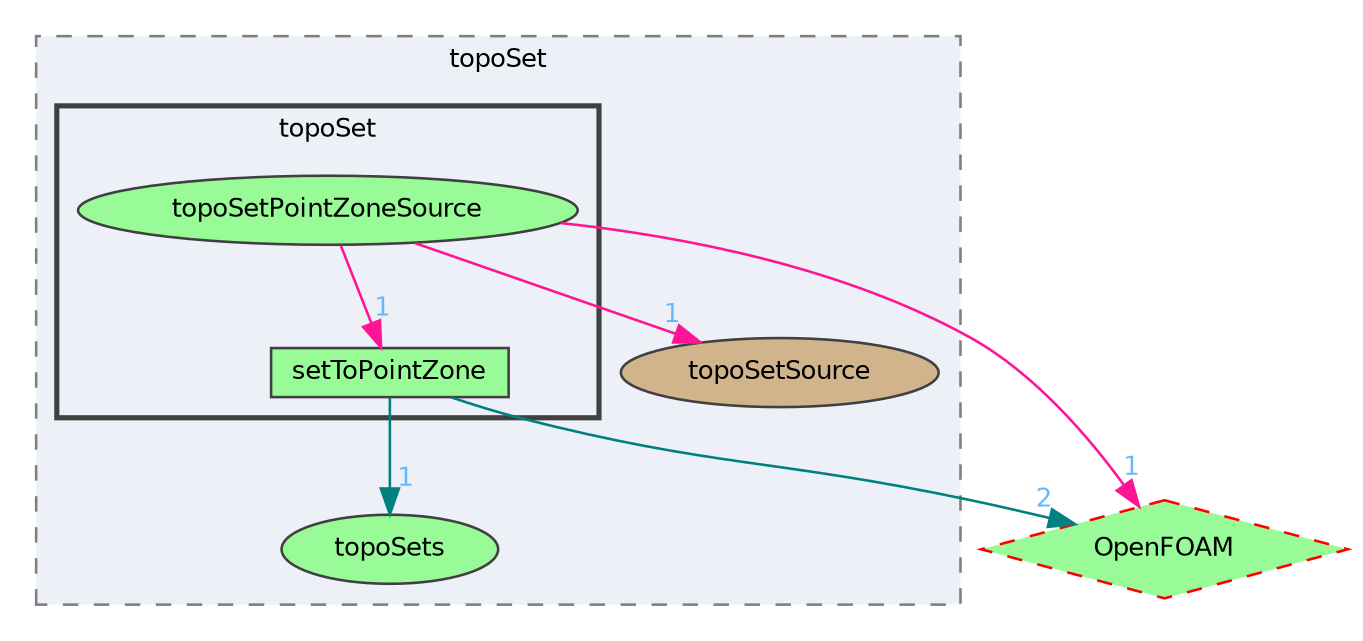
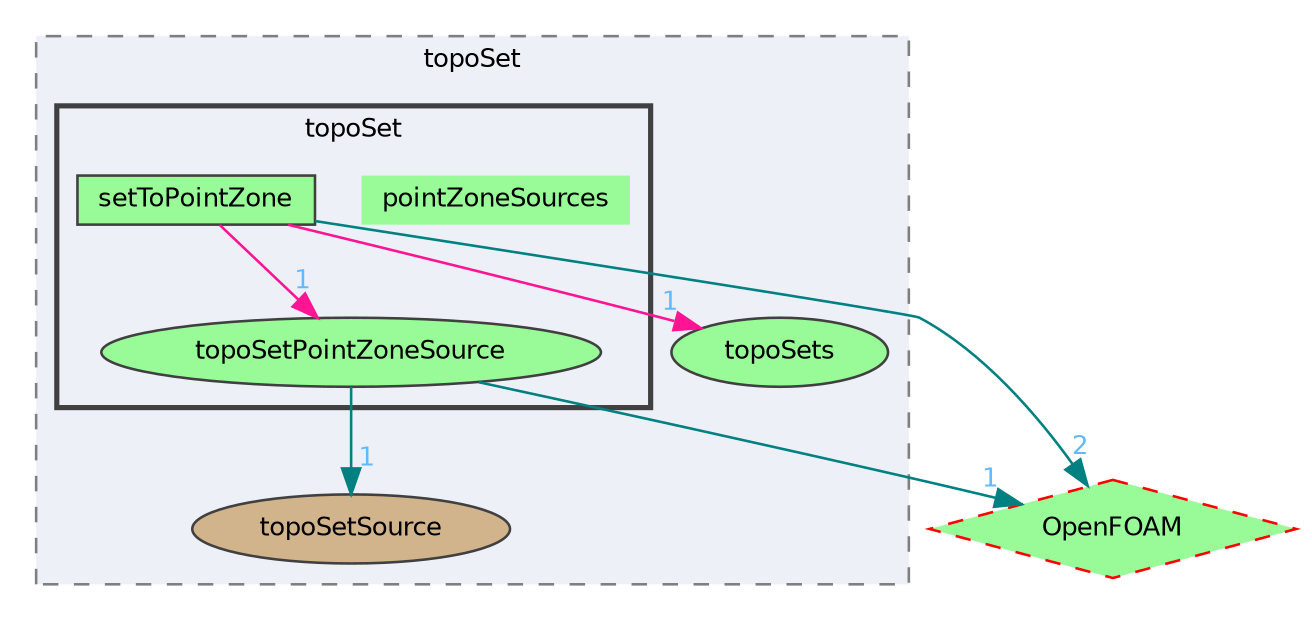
  digraph {
    compound=true
    node [fillcolor=palegreen fontname=Helvetica fontsize=10 shape=ellipse style=filled color=grey25]
    edge [color=teal fontcolor=steelblue1 fontname=Helvetica fontsize=10 headlabel=1 labeldistance=1.5 labelfontname=Helvetica labelfontsize=10]
+   n1 [height=0.2 label=pointZoneSources shape=plaintext width=0.4 color=""]
    n2 [height=0.2 label=setToPointZone shape=box width=0.4]
    n3 [height=0.2 label=topoSetPointZoneSource width=0.4]
    n4 [height=0.2 label=topoSets width=0.4]
    n5 [fillcolor=tan height=0.2 label=topoSetSource width=0.4]
    n6 [color=red height=0.2 label=OpenFOAM shape=diamond style="filled,dashed" width=0.4]
    subgraph cluster_1 {
      bgcolor="#edf0f7"
      fontname=Helvetica
      fontsize=10
      label=topoSet
      pencolor=grey50
      style="filled,dashed"
      n4
      n5
      subgraph cluster_2 {
        bgcolor="#edf0f7"
        fontname=Helvetica
        fontsize=10
        label=topoSet
        pencolor=grey25
        style="filled,bold"
+       n1
        n2
        n3
      }
    }
-   n3 -> n2 [color=deeppink]
-   n2 -> n4
+   n2 -> n3 [color=deeppink]
+   n2 -> n4 [color=deeppink]
    n2 -> n6 [headlabel=2]
-   n3 -> n5 [color=deeppink]
-   n3 -> n6 [color=deeppink]
+   n3 -> n5
+   n3 -> n6
  }
